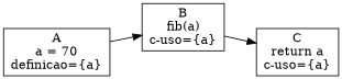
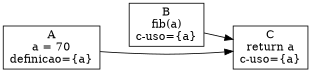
  digraph {
    rankdir=LR
    node [shape=box]
    n1 [label="A\na = 70\ndefinicao={a}"]
    n2 [label="B\nfib(a)\nc-uso={a}"]
    n3 [label="C\nreturn a\nc-uso={a}"]
-   n1 -> n2
+   n1 -> n3
    n2 -> n3
  }
